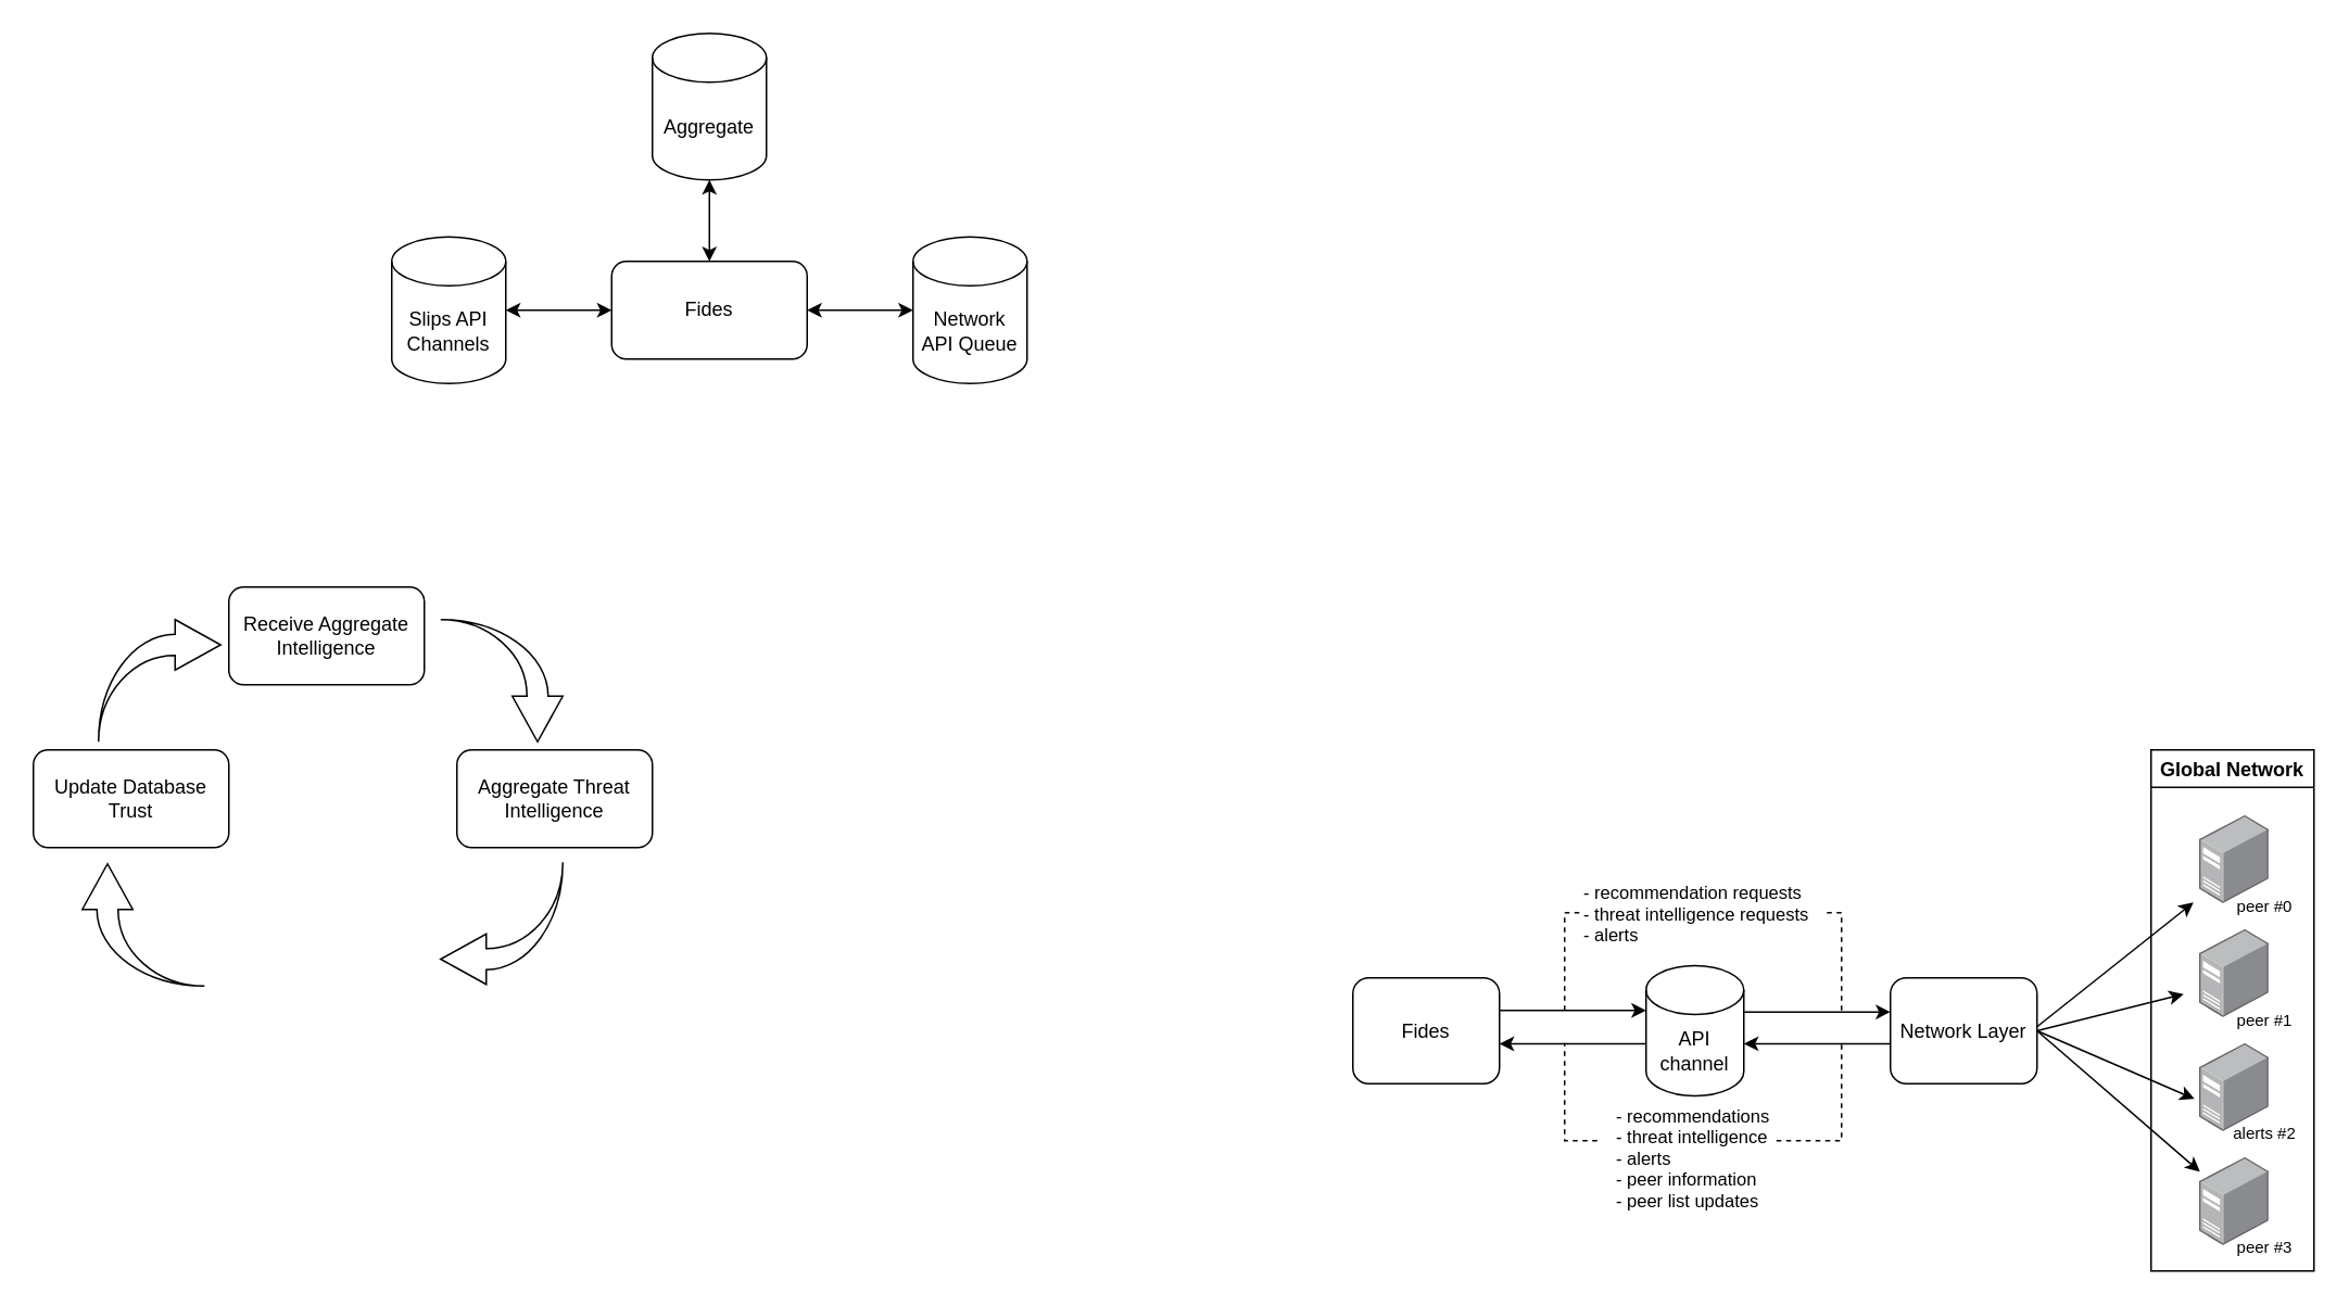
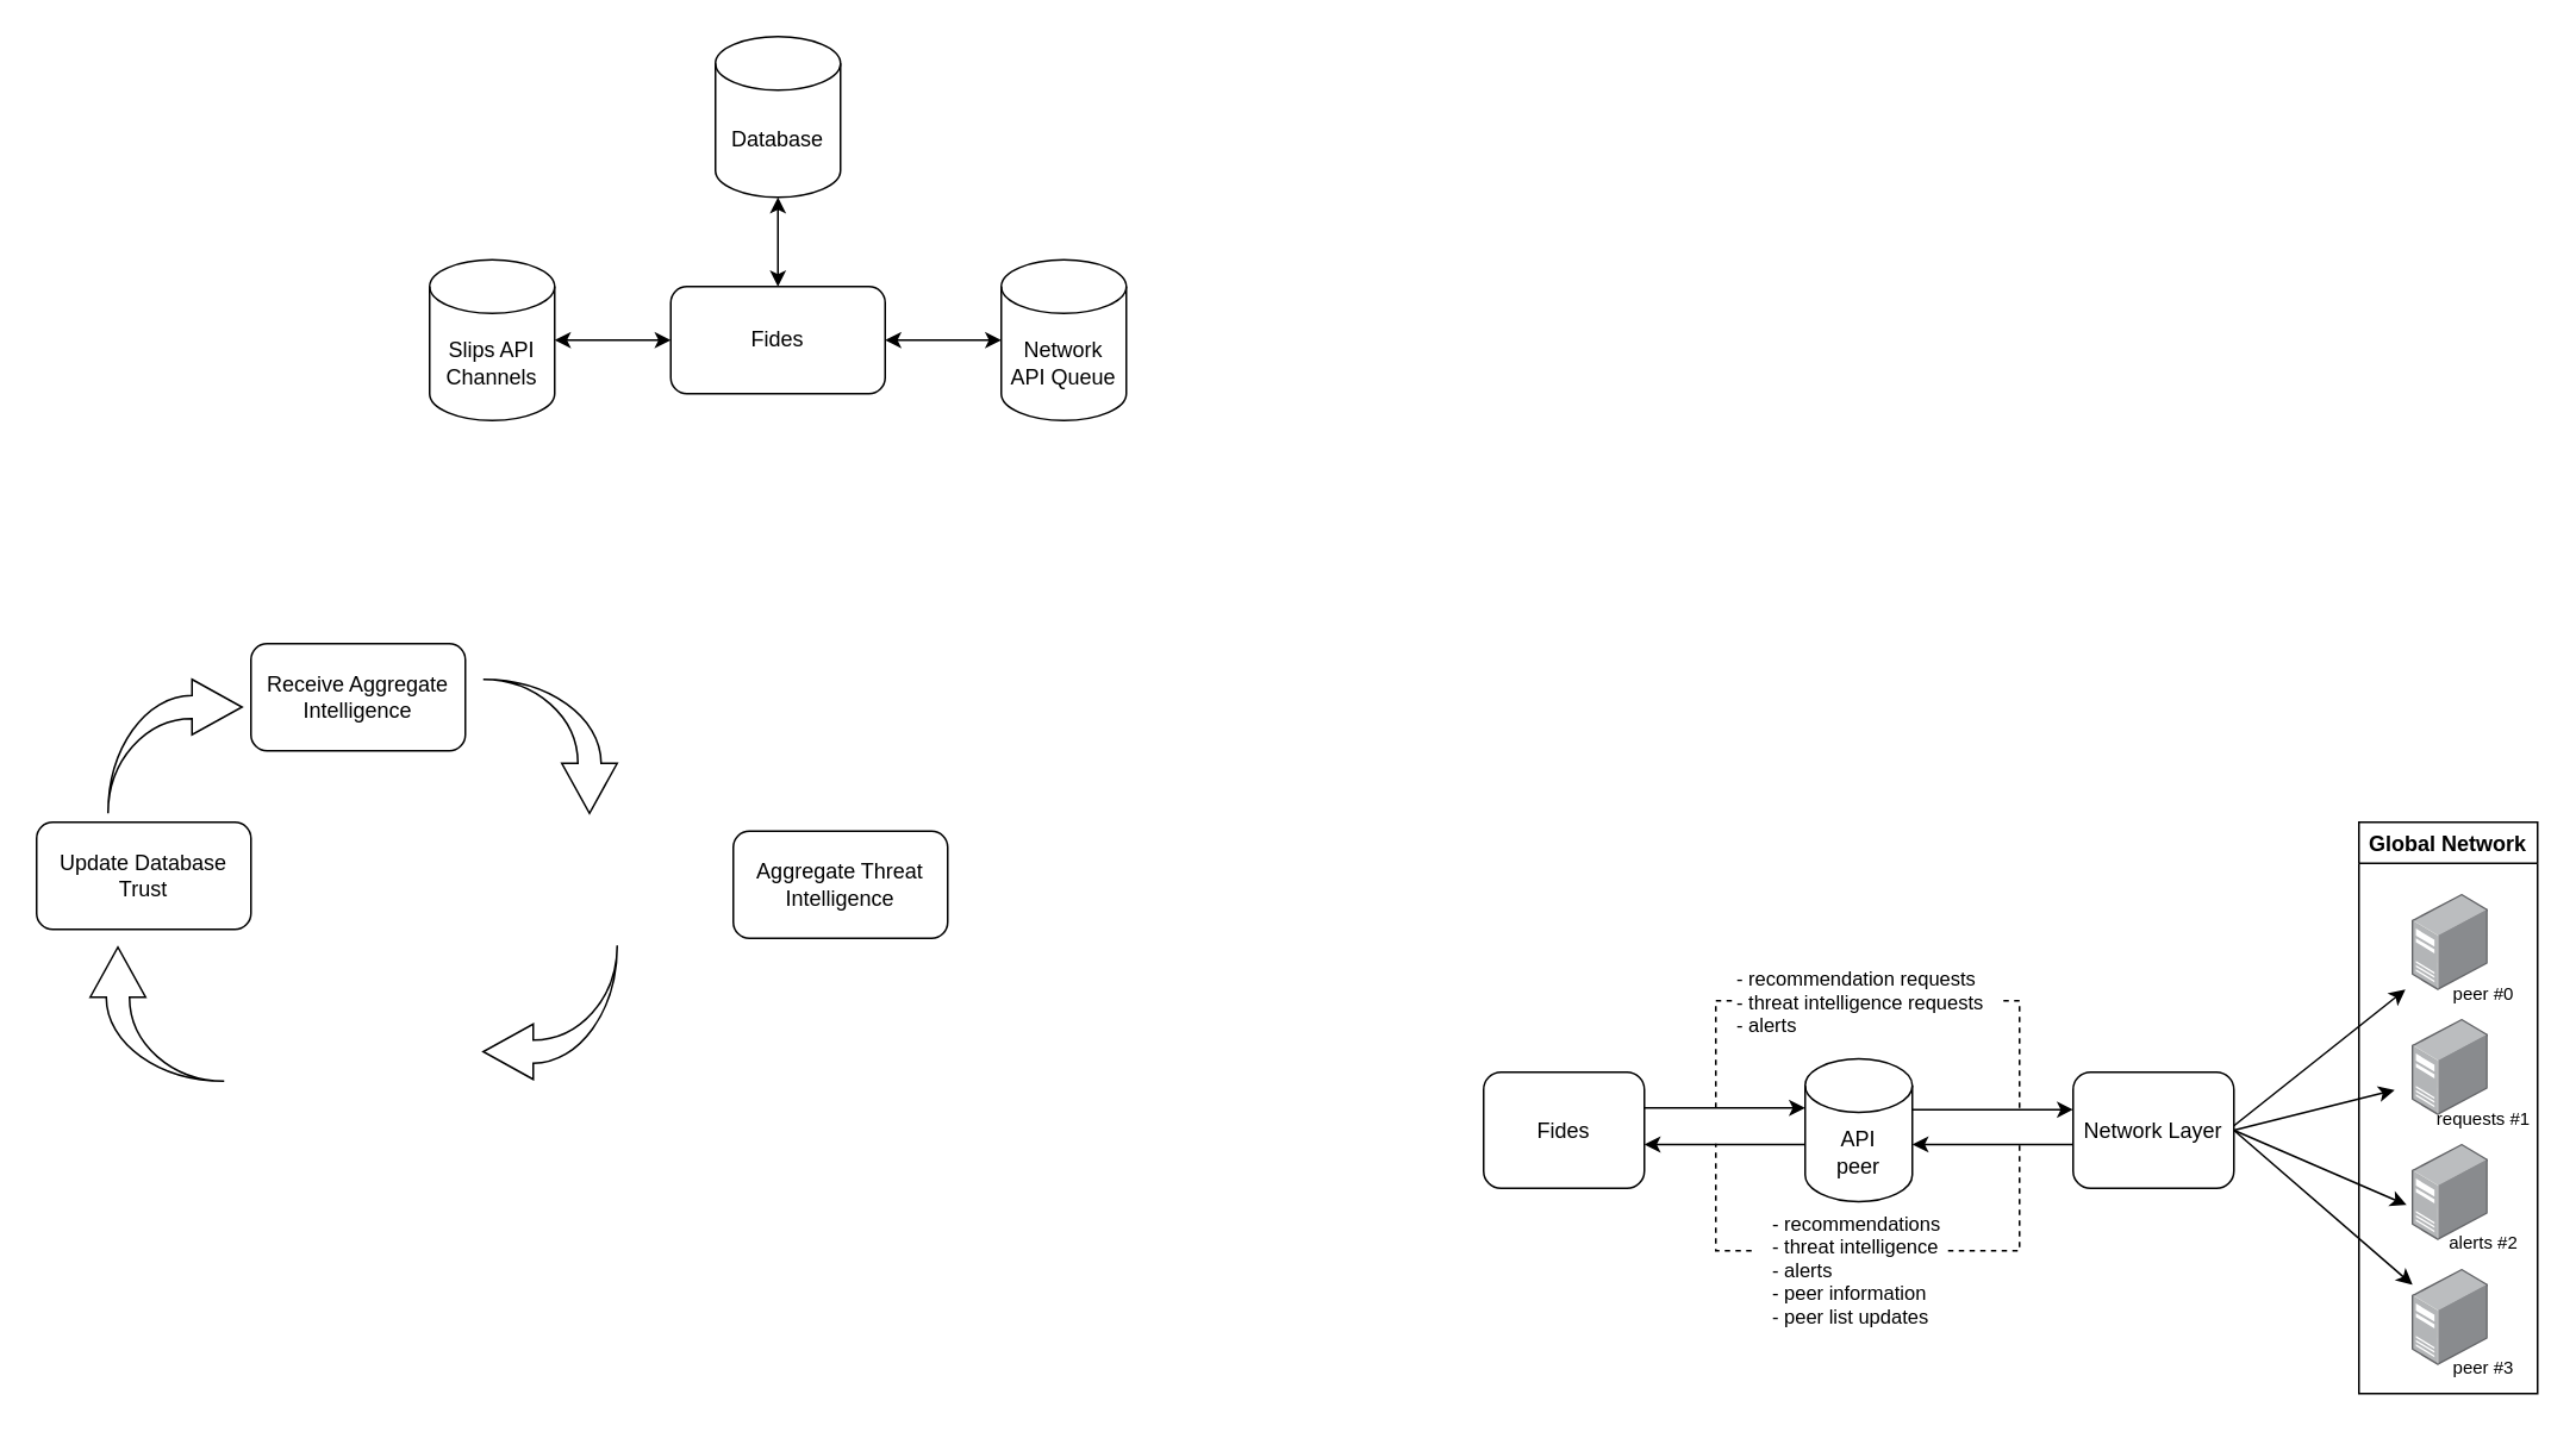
  <mxCell id="0" />
  <mxCell id="1" parent="0" />
- <mxCell id="2" value="API&lt;br&gt;channel" style="shape=cylinder3;whiteSpace=wrap;html=1;boundedLbl=1;backgroundOutline=1;size=15;" vertex="1" parent="1"><mxGeometry x="1010" y="592.5" width="60" height="80" as="geometry" /></mxCell>
+ <mxCell id="2" value="API&lt;br&gt;peer" style="shape=cylinder3;whiteSpace=wrap;html=1;boundedLbl=1;backgroundOutline=1;size=15;" vertex="1" parent="1"><mxGeometry x="1010" y="592.5" width="60" height="80" as="geometry" /></mxCell>
  <mxCell id="3" style="edgeStyle=orthogonalEdgeStyle;rounded=0;orthogonalLoop=1;jettySize=auto;html=1;" edge="1" parent="1" source="5" target="2"><mxGeometry relative="1" as="geometry"><Array as="points"><mxPoint x="960" y="620" /><mxPoint x="960" y="620" /></Array></mxGeometry></mxCell>
  <mxCell id="4" value="- recommendation requests&lt;br&gt;- threat intelligence requests&lt;br&gt;- alerts" style="edgeLabel;html=1;align=left;verticalAlign=middle;resizable=0;points=[];" vertex="1" connectable="0" parent="3"><mxGeometry x="-0.201" relative="1" as="geometry"><mxPoint x="14" y="-60" as="offset" /></mxGeometry></mxCell>
  <mxCell id="5" value="Fides" style="rounded=1;whiteSpace=wrap;html=1;" vertex="1" parent="1"><mxGeometry x="830" y="600" width="90" height="65" as="geometry" /></mxCell>
  <mxCell id="6" value="Network Layer" style="rounded=1;whiteSpace=wrap;html=1;" vertex="1" parent="1"><mxGeometry x="1160" y="600" width="90" height="65" as="geometry" /></mxCell>
  <mxCell id="7" style="edgeStyle=orthogonalEdgeStyle;rounded=0;orthogonalLoop=1;jettySize=auto;html=1;endArrow=none;endFill=0;startArrow=classic;startFill=1;" edge="1" parent="1"><mxGeometry relative="1" as="geometry"><mxPoint x="920" y="640.5" as="sourcePoint" /><mxPoint x="1010" y="640.5" as="targetPoint" /></mxGeometry></mxCell>
  <mxCell id="8" style="edgeStyle=orthogonalEdgeStyle;rounded=0;orthogonalLoop=1;jettySize=auto;html=1;" edge="1" parent="1"><mxGeometry relative="1" as="geometry"><mxPoint x="1070" y="620.96" as="sourcePoint" /><mxPoint x="1160" y="620.96" as="targetPoint" /><Array as="points"><mxPoint x="1110" y="620.96" /><mxPoint x="1110" y="620.96" /></Array></mxGeometry></mxCell>
  <mxCell id="9" style="edgeStyle=orthogonalEdgeStyle;rounded=0;orthogonalLoop=1;jettySize=auto;html=1;endArrow=none;endFill=0;startArrow=classic;startFill=1;" edge="1" parent="1"><mxGeometry relative="1" as="geometry"><mxPoint x="1070" y="640.46" as="sourcePoint" /><mxPoint x="1160" y="640.46" as="targetPoint" /></mxGeometry></mxCell>
  <mxCell id="10" value="- recommendations&lt;br&gt;- threat intelligence&lt;br&gt;- alerts&lt;br&gt;- peer information&lt;br&gt;- peer list updates" style="edgeLabel;html=1;align=left;verticalAlign=middle;resizable=0;points=[];" vertex="1" connectable="0" parent="1"><mxGeometry x="989.999" y="710" as="geometry" /></mxCell>
  <mxCell id="11" value="" style="endArrow=none;dashed=1;html=1;rounded=0;" edge="1" parent="1"><mxGeometry width="50" height="50" relative="1" as="geometry"><mxPoint x="960" y="620" as="sourcePoint" /><mxPoint x="970" y="560" as="targetPoint" /><Array as="points"><mxPoint x="960" y="560" /></Array></mxGeometry></mxCell>
  <mxCell id="12" value="" style="endArrow=none;dashed=1;html=1;rounded=0;" edge="1" parent="1"><mxGeometry width="50" height="50" relative="1" as="geometry"><mxPoint x="1130" y="620" as="sourcePoint" /><mxPoint x="1120" y="560" as="targetPoint" /><Array as="points"><mxPoint x="1130" y="560" /></Array></mxGeometry></mxCell>
  <mxCell id="13" value="" style="endArrow=none;dashed=1;html=1;rounded=0;" edge="1" parent="1"><mxGeometry width="50" height="50" relative="1" as="geometry"><mxPoint x="980" y="700" as="sourcePoint" /><mxPoint x="960" y="640" as="targetPoint" /><Array as="points"><mxPoint x="960" y="700" /></Array></mxGeometry></mxCell>
  <mxCell id="14" value="" style="endArrow=none;dashed=1;html=1;rounded=0;" edge="1" parent="1"><mxGeometry width="50" height="50" relative="1" as="geometry"><mxPoint x="1090" y="700" as="sourcePoint" /><mxPoint x="1130" y="640" as="targetPoint" /><Array as="points"><mxPoint x="1130" y="700" /></Array></mxGeometry></mxCell>
  <mxCell id="15" value="" style="points=[];aspect=fixed;html=1;align=center;shadow=0;dashed=0;image;image=img/lib/allied_telesis/computer_and_terminals/Server_Desktop.svg;" vertex="1" parent="1"><mxGeometry x="1350" y="500.5" width="42.6" height="54" as="geometry" /></mxCell>
  <mxCell id="16" value="" style="points=[];aspect=fixed;html=1;align=center;shadow=0;dashed=0;image;image=img/lib/allied_telesis/computer_and_terminals/Server_Desktop.svg;" vertex="1" parent="1"><mxGeometry x="1350" y="570.5" width="42.6" height="54" as="geometry" /></mxCell>
  <mxCell id="17" value="" style="points=[];aspect=fixed;html=1;align=center;shadow=0;dashed=0;image;image=img/lib/allied_telesis/computer_and_terminals/Server_Desktop.svg;" vertex="1" parent="1"><mxGeometry x="1350" y="640.5" width="42.6" height="54" as="geometry" /></mxCell>
  <mxCell id="18" value="" style="points=[];aspect=fixed;html=1;align=center;shadow=0;dashed=0;image;image=img/lib/allied_telesis/computer_and_terminals/Server_Desktop.svg;" vertex="1" parent="1"><mxGeometry x="1350" y="710.5" width="42.6" height="54" as="geometry" /></mxCell>
  <mxCell id="19" value="" style="endArrow=classic;html=1;rounded=0;entryX=-0.094;entryY=0.985;entryDx=0;entryDy=0;entryPerimeter=0;" edge="1" parent="1" target="15"><mxGeometry width="50" height="50" relative="1" as="geometry"><mxPoint x="1250" y="630" as="sourcePoint" /><mxPoint x="1300" y="580" as="targetPoint" /></mxGeometry></mxCell>
  <mxCell id="20" value="" style="endArrow=classic;html=1;rounded=0;exitX=1;exitY=0.5;exitDx=0;exitDy=0;" edge="1" parent="1" source="6"><mxGeometry width="50" height="50" relative="1" as="geometry"><mxPoint x="1260" y="640" as="sourcePoint" /><mxPoint x="1340" y="610" as="targetPoint" /></mxGeometry></mxCell>
  <mxCell id="21" value="" style="endArrow=classic;html=1;rounded=0;exitX=1;exitY=0.5;exitDx=0;exitDy=0;entryX=-0.078;entryY=0.627;entryDx=0;entryDy=0;entryPerimeter=0;" edge="1" parent="1" source="6" target="17"><mxGeometry width="50" height="50" relative="1" as="geometry"><mxPoint x="1260" y="642.5" as="sourcePoint" /><mxPoint x="1360" y="613.646" as="targetPoint" /></mxGeometry></mxCell>
  <mxCell id="22" value="" style="endArrow=classic;html=1;rounded=0;exitX=1;exitY=0.5;exitDx=0;exitDy=0;" edge="1" parent="1" source="6" target="18"><mxGeometry width="50" height="50" relative="1" as="geometry"><mxPoint x="1250" y="710" as="sourcePoint" /><mxPoint x="1350" y="738.854" as="targetPoint" /></mxGeometry></mxCell>
  <mxCell id="23" value="Receive Aggregate Intelligence" style="rounded=1;whiteSpace=wrap;html=1;" vertex="1" parent="1"><mxGeometry x="140" y="360" width="120" height="60" as="geometry" /></mxCell>
- <mxCell id="24" value="Aggregate Threat Intelligence" style="rounded=1;whiteSpace=wrap;html=1;" vertex="1" parent="1"><mxGeometry x="280" y="460" width="120" height="60" as="geometry" /></mxCell>
+ <mxCell id="24" value="Aggregate Threat Intelligence" style="rounded=1;whiteSpace=wrap;html=1;" vertex="1" parent="1"><mxGeometry x="410" y="465" width="120" height="60" as="geometry" /></mxCell>
  <mxCell id="25" value="Update Database Trust" style="rounded=1;whiteSpace=wrap;html=1;" vertex="1" parent="1"><mxGeometry x="20" y="460" width="120" height="60" as="geometry" /></mxCell>
  <mxCell id="26" value="" style="html=1;shadow=0;dashed=0;align=center;verticalAlign=middle;shape=mxgraph.arrows2.jumpInArrow;dy=6.5;dx=28;arrowHead=31;rotation=-90;" vertex="1" parent="1"><mxGeometry x="50" y="530" width="75" height="75" as="geometry" /></mxCell>
  <mxCell id="27" value="" style="html=1;shadow=0;dashed=0;align=center;verticalAlign=middle;shape=mxgraph.arrows2.jumpInArrow;dy=6.5;dx=28;arrowHead=31;rotation=0;" vertex="1" parent="1"><mxGeometry x="60" y="380" width="75" height="75" as="geometry" /></mxCell>
  <mxCell id="28" value="" style="html=1;shadow=0;dashed=0;align=center;verticalAlign=middle;shape=mxgraph.arrows2.jumpInArrow;dy=6.5;dx=28;arrowHead=31;rotation=90;" vertex="1" parent="1"><mxGeometry x="270" y="380" width="75" height="75" as="geometry" /></mxCell>
  <mxCell id="29" value="" style="html=1;shadow=0;dashed=0;align=center;verticalAlign=middle;shape=mxgraph.arrows2.jumpInArrow;dy=6.5;dx=28;arrowHead=31;rotation=-180;" vertex="1" parent="1"><mxGeometry x="270" y="529" width="75" height="75" as="geometry" /></mxCell>
  <mxCell id="30" style="edgeStyle=orthogonalEdgeStyle;rounded=0;orthogonalLoop=1;jettySize=auto;html=1;fontSize=10;startArrow=classic;startFill=1;endArrow=classic;endFill=1;" edge="1" parent="1" source="33" target="34"><mxGeometry relative="1" as="geometry" /></mxCell>
  <mxCell id="31" style="edgeStyle=orthogonalEdgeStyle;rounded=0;orthogonalLoop=1;jettySize=auto;html=1;fontSize=10;startArrow=classic;startFill=1;endArrow=classic;endFill=1;" edge="1" parent="1" source="33" target="36"><mxGeometry relative="1" as="geometry" /></mxCell>
  <mxCell id="32" style="edgeStyle=orthogonalEdgeStyle;rounded=0;orthogonalLoop=1;jettySize=auto;html=1;entryX=0.5;entryY=1;entryDx=0;entryDy=0;entryPerimeter=0;fontSize=10;startArrow=classic;startFill=1;endArrow=classic;endFill=1;" edge="1" parent="1" source="33" target="35"><mxGeometry relative="1" as="geometry" /></mxCell>
  <mxCell id="33" value="Fides" style="rounded=1;whiteSpace=wrap;html=1;" vertex="1" parent="1"><mxGeometry x="375" y="160" width="120" height="60" as="geometry" /></mxCell>
  <mxCell id="34" value="Network&lt;br&gt;API Queue" style="shape=cylinder3;whiteSpace=wrap;html=1;boundedLbl=1;backgroundOutline=1;size=15;" vertex="1" parent="1"><mxGeometry x="560" y="145" width="70" height="90" as="geometry" /></mxCell>
- <mxCell id="35" value="Aggregate" style="shape=cylinder3;whiteSpace=wrap;html=1;boundedLbl=1;backgroundOutline=1;size=15;" vertex="1" parent="1"><mxGeometry x="400" y="20" width="70" height="90" as="geometry" /></mxCell>
+ <mxCell id="35" value="Database" style="shape=cylinder3;whiteSpace=wrap;html=1;boundedLbl=1;backgroundOutline=1;size=15;" vertex="1" parent="1"><mxGeometry x="400" y="20" width="70" height="90" as="geometry" /></mxCell>
  <mxCell id="36" value="Slips API Channels" style="shape=cylinder3;whiteSpace=wrap;html=1;boundedLbl=1;backgroundOutline=1;size=15;" vertex="1" parent="1"><mxGeometry x="240" y="145" width="70" height="90" as="geometry" /></mxCell>
  <mxCell id="37" value="Global Network" style="swimlane;" vertex="1" parent="1"><mxGeometry x="1320" y="460" width="100" height="320" as="geometry" /></mxCell>
  <mxCell id="38" value="peer #0" style="text;html=1;strokeColor=none;fillColor=none;align=center;verticalAlign=middle;whiteSpace=wrap;rounded=0;fontSize=10;" vertex="1" parent="37"><mxGeometry x="40" y="80.5" width="60" height="30" as="geometry" /></mxCell>
- <mxCell id="39" value="peer #1" style="text;html=1;strokeColor=none;fillColor=none;align=center;verticalAlign=middle;whiteSpace=wrap;rounded=0;fontSize=10;" vertex="1" parent="37"><mxGeometry x="40" y="150.5" width="60" height="30" as="geometry" /></mxCell>
+ <mxCell id="39" value="requests #1" style="text;html=1;strokeColor=none;fillColor=none;align=center;verticalAlign=middle;whiteSpace=wrap;rounded=0;fontSize=10;" vertex="1" parent="37"><mxGeometry x="40" y="150.5" width="60" height="30" as="geometry" /></mxCell>
  <mxCell id="40" value="alerts #2" style="text;html=1;strokeColor=none;fillColor=none;align=center;verticalAlign=middle;whiteSpace=wrap;rounded=0;fontSize=10;" vertex="1" parent="37"><mxGeometry x="40" y="220" width="60" height="30" as="geometry" /></mxCell>
  <mxCell id="41" value="peer #3" style="text;html=1;strokeColor=none;fillColor=none;align=center;verticalAlign=middle;whiteSpace=wrap;rounded=0;fontSize=10;" vertex="1" parent="1"><mxGeometry x="1360" y="750" width="60" height="30" as="geometry" /></mxCell>
